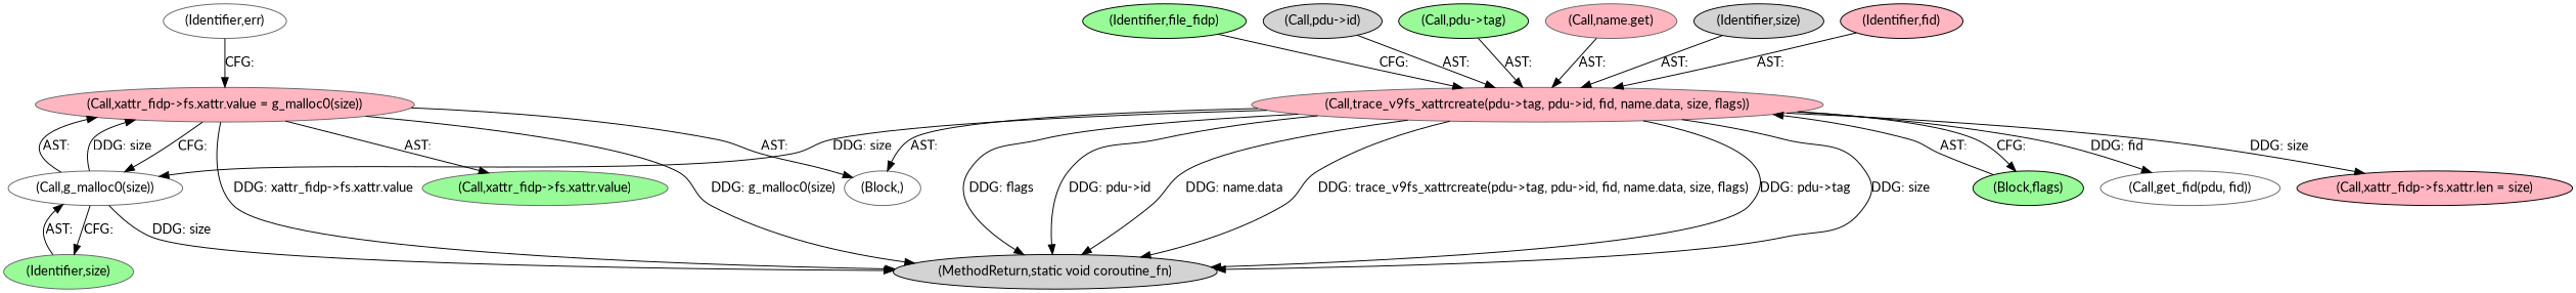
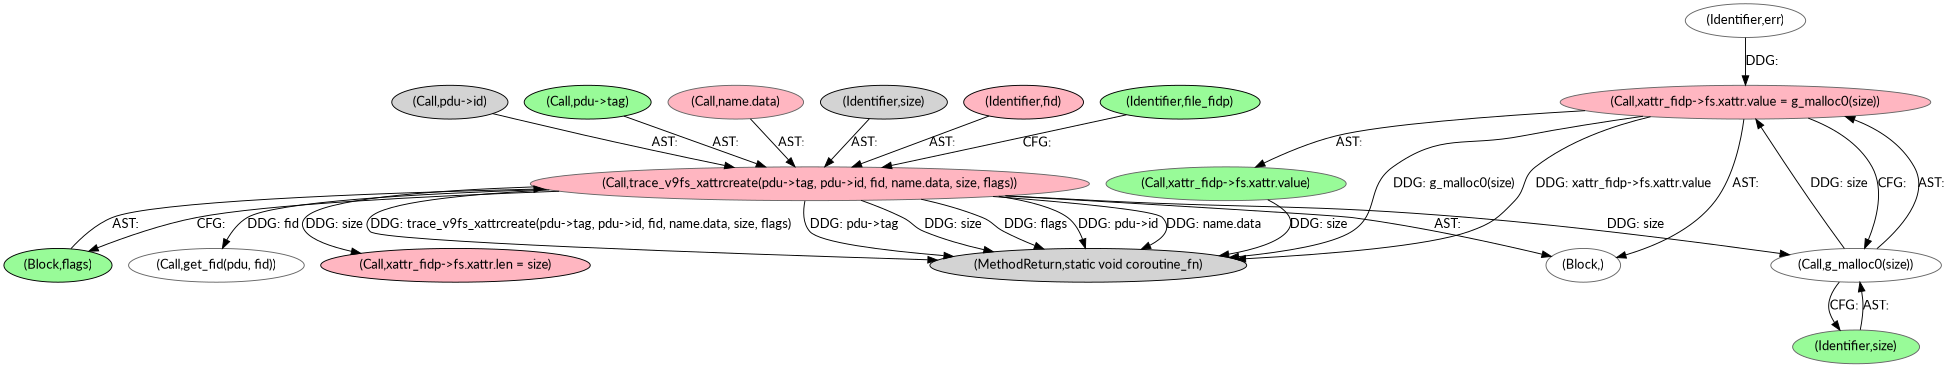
  digraph {
    fontname=Lato
    node [color=gray40 fillcolor=lightpink fontname=Lato style=filled]
    edge [fontname=Lato]
    n1 [label="(Call,xattr_fidp->fs.xattr.value = g_malloc0(size))"]
    n2 [fillcolor=white label="(Call,g_malloc0(size))"]
    n3 [color=black fillcolor=lightgrey label="(MethodReturn,static void coroutine_fn)"]
    n4 [fillcolor=white label="(Block,)"]
    n5 [fillcolor=palegreen label="(Call,xattr_fidp->fs.xattr.value)"]
    n6 [fillcolor=palegreen label="(Identifier,size)"]
    n7 [label="(Call,trace_v9fs_xattrcreate(pdu->tag, pdu->id, fid, name.data, size, flags))"]
    n8 [color=black fillcolor=palegreen label="(Block,flags)"]
    n9 [fillcolor=white label="(Call,get_fid(pdu, fid))"]
    n10 [color=black label="(Call,xattr_fidp->fs.xattr.len = size)"]
    n11 [color=black fillcolor=lightgrey label="(Identifier,size)"]
    n12 [color=black label="(Identifier,fid)"]
    n13 [color=black fillcolor=palegreen label="(Identifier,file_fidp)"]
    n14 [color=black fillcolor=lightgrey label="(Call,pdu->id)"]
    n15 [color=black fillcolor=palegreen label="(Call,pdu->tag)"]
    n16 [fillcolor=white label="(Identifier,err)"]
-   n17 [label="(Call,name.get)"]
+   n17 [label="(Call,name.data)"]
    n1 -> n2 [label="CFG: "]
    n1 -> n3 [label="DDG: g_malloc0(size)"]
    n1 -> n3 [label="DDG: xattr_fidp->fs.xattr.value"]
    n1 -> n4 [label="AST: "]
    n1 -> n5 [label="AST: "]
    n2 -> n1 [label="AST: "]
    n2 -> n1 [label="DDG: size"]
-   n2 -> n3 [label="DDG: size"]
+   n5 -> n3 [label="DDG: size"]
    n2 -> n6 [label="CFG: "]
    n6 -> n2 [label="AST: "]
    n7 -> n2 [label="DDG: size"]
    n7 -> n3 [label="DDG: size"]
    n7 -> n3 [label="DDG: flags"]
    n7 -> n3 [label="DDG: pdu->id"]
    n7 -> n3 [label="DDG: name.data"]
    n7 -> n3 [label="DDG: trace_v9fs_xattrcreate(pdu->tag, pdu->id, fid, name.data, size, flags)"]
    n7 -> n3 [label="DDG: pdu->tag"]
    n7 -> n4 [label="AST: "]
    n7 -> n8 [label="CFG: "]
    n7 -> n9 [label="DDG: fid"]
    n7 -> n10 [label="DDG: size"]
    n8 -> n7 [label="AST: "]
    n11 -> n7 [label="AST: "]
    n12 -> n7 [label="AST: "]
    n13 -> n7 [label="CFG: "]
    n14 -> n7 [label="AST: "]
    n15 -> n7 [label="AST: "]
-   n16 -> n1 [label="CFG: "]
+   n16 -> n1 [label="DDG: "]
    n17 -> n7 [label="AST: "]
  }
